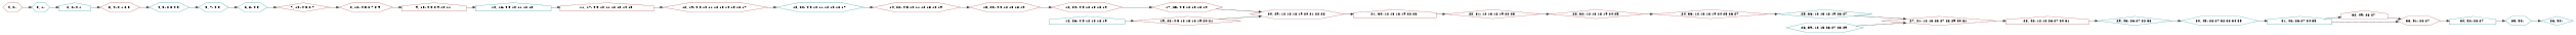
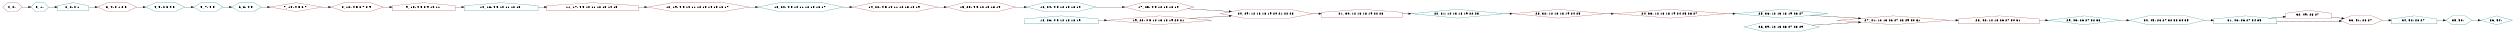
  digraph {
    rankdir=LR
    node [color=brown shape=hexagon]
    n1 [label="0, 0: "]
    n2 [color=teal label="3, 1:"]
    n3 [color=teal label="2, 2: 0 1 " shape=house]
    n4 [label="3, 4: 0 1 2 3 "]
    n5 [color=teal label="4, 5: 2 3 4 5 "]
    n6 [color=teal label="5, 7: 4 5 "]
    n7 [color=teal label="6, 8: 4 5 "]
    n8 [label="7, 10: 4 5 6 7 " shape=diamond]
    n9 [label="8, 12: 4 5 6 7 8 9 "]
    n10 [label="9, 13: 4 5 8 9 10 11 " shape=house]
    n11 [color=teal label="10, 16: 4 5 10 11 12 13 " shape=house]
    n12 [label="11, 17: 4 5 10 11 12 13 14 15 " shape=house]
    n13 [label="12, 19: 4 5 10 11 12 13 14 15 16 17 "]
    n14 [color=teal label="13, 20: 4 5 10 11 12 13 16 17 "]
    n15 [label="14, 22: 4 5 10 11 12 13 18 19 "]
    n16 [label="15, 23: 4 5 12 13 18 19 "]
-   n17 [label="16, 24: 4 5 12 13 18 19 "]
+   n17 [color=teal label="16, 24: 4 5 12 13 18 19 "]
    n18 [label="17, 25: 4 5 12 13 18 19 "]
    n19 [label="20, 29: 12 13 18 19 20 21 22 23 "]
    n20 [color=teal label="18, 26: 4 5 12 13 18 19 " shape=house]
    n21 [label="19, 28: 4 5 12 13 18 19 20 21 " shape=diamond]
    n22 [label="21, 30: 12 13 18 19 22 23 " shape=house]
-   n23 [label="22, 31: 12 13 18 19 22 23 " shape=diamond]
+   n23 [color=teal label="22, 31: 12 13 18 19 22 23 " shape=diamond]
    n24 [label="23, 32: 12 13 18 19 24 25 " shape=diamond]
    n25 [label="24, 33: 12 13 18 19 24 25 26 27 " shape=diamond]
    n26 [color=teal label="25, 36: 12 13 18 19 26 27 " shape=diamond]
    n27 [label="27, 41: 12 13 26 27 28 29 30 31 " shape=diamond]
    n28 [color=teal label="26, 39: 12 13 26 27 28 29 "]
    n29 [label="28, 42: 12 13 26 27 30 31 " shape=house]
    n30 [color=teal label="29, 43: 26 27 32 33 " shape=diamond]
    n31 [color=teal label="30, 45: 26 27 32 33 34 35 "]
    n32 [color=teal label="31, 46: 26 27 34 35 " shape=house]
    n33 [label="32, 49: 26 27 " shape=house]
    n34 [label="33, 51: 26 27 "]
    n35 [color=teal label="34, 52: 26 27 " shape=house]
    n36 [color=teal label="35, 53: "]
    n37 [color=teal label="36, 54: " shape=diamond]
    n1 -> n2
    n2 -> n3
    n3 -> n4
    n4 -> n5
    n5 -> n6
    n6 -> n7
    n7 -> n8
    n8 -> n9
    n9 -> n10
    n10 -> n11
    n11 -> n12
    n12 -> n13
    n13 -> n14
    n14 -> n15
    n15 -> n16
    n16 -> n17
    n17 -> n18
    n18 -> n19
    n19 -> n22
    n20 -> n21
    n21 -> n19
    n22 -> n23
    n23 -> n24
    n24 -> n25
    n25 -> n26
    n26 -> n27
    n27 -> n29
    n28 -> n27
    n29 -> n30
    n30 -> n31
    n31 -> n32
    n32 -> n33
    n32 -> n34
    n33 -> n34
    n34 -> n35
    n35 -> n36
    n36 -> n37
  }
